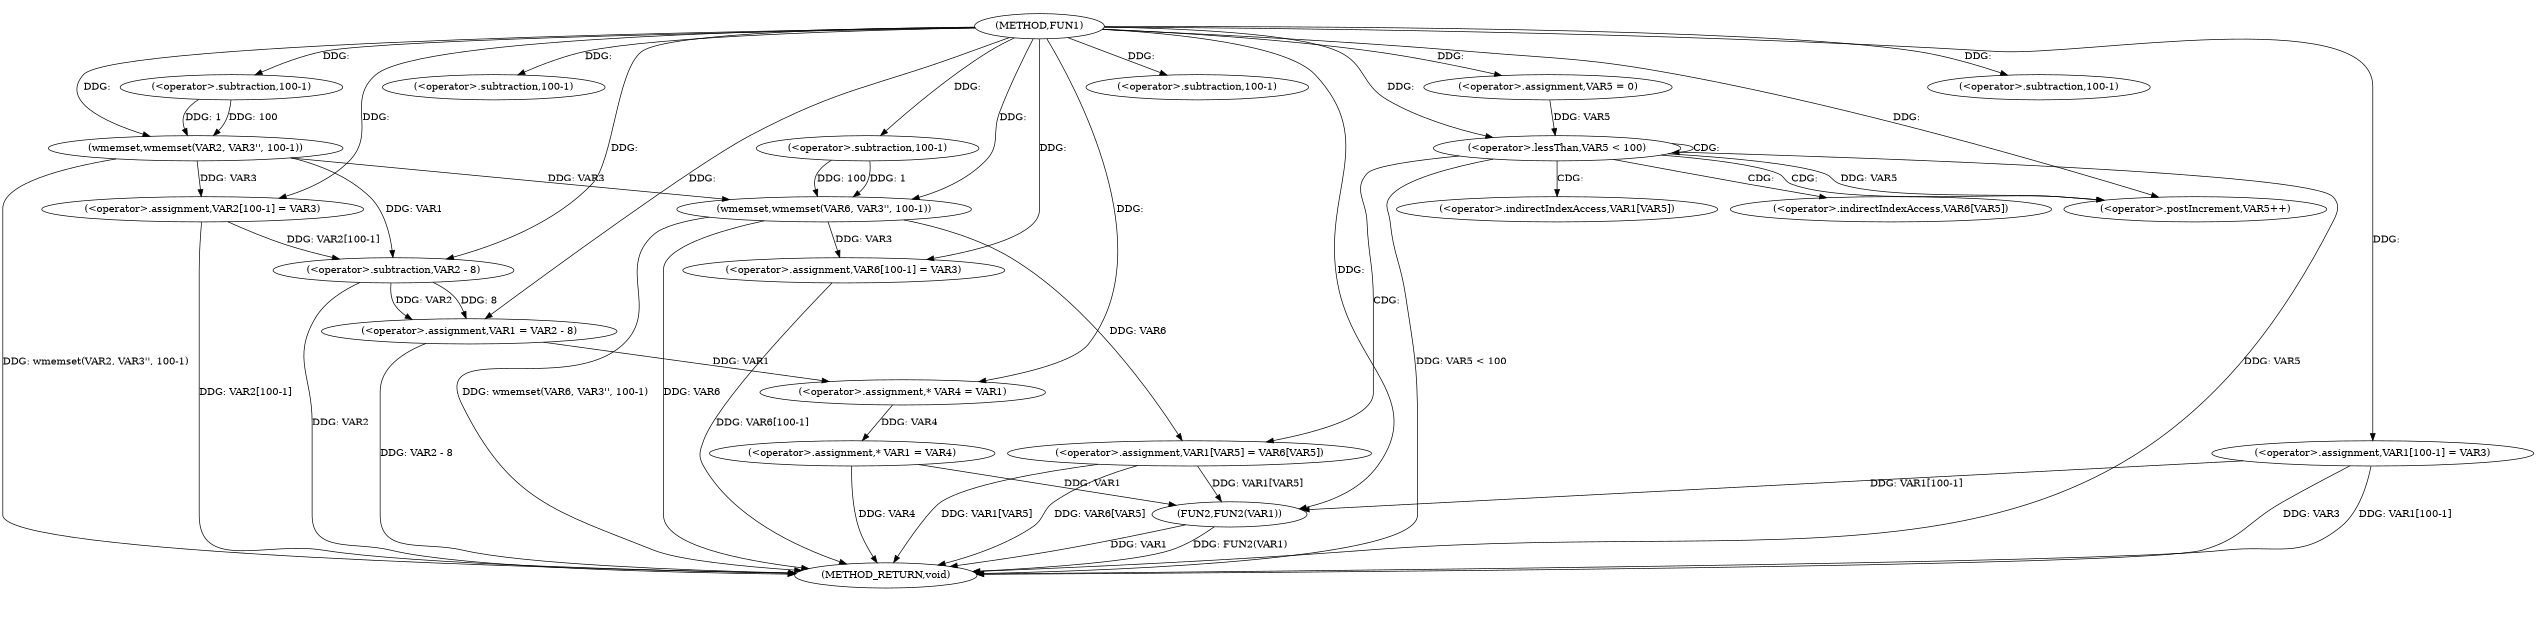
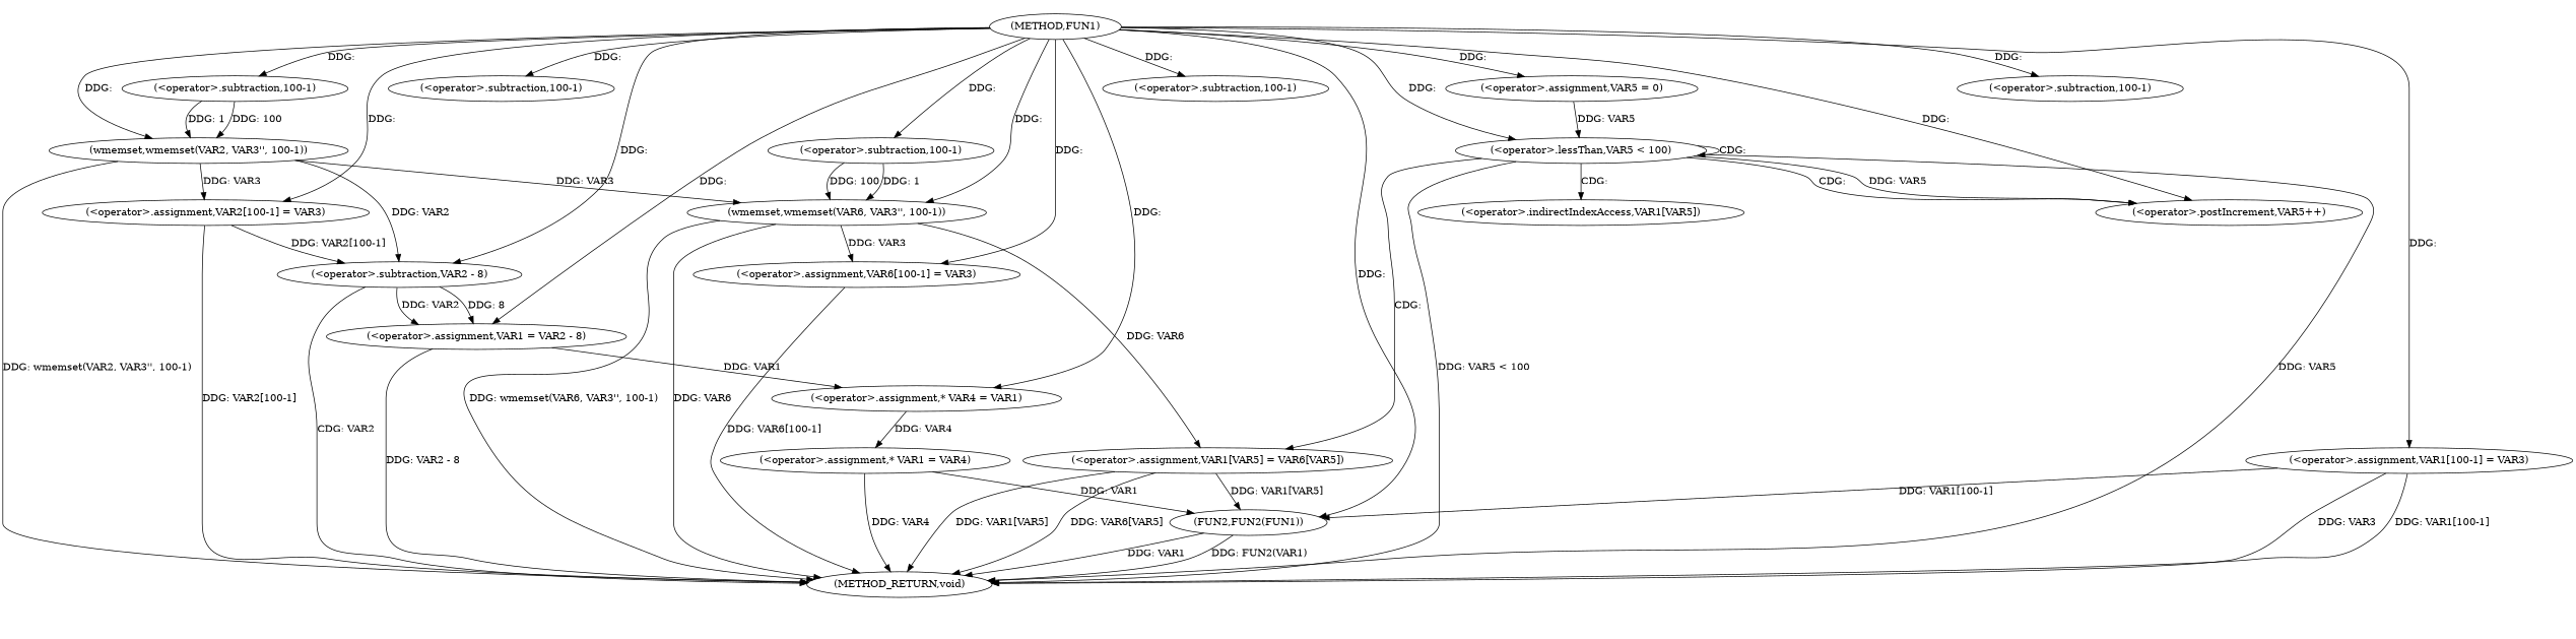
  digraph {
    n1 [label="(METHOD,FUN1)"]
    n2 [label="(wmemset,wmemset(VAR2, VAR3'', 100-1))"]
    n3 [label="(<operator>.subtraction,100-1)"]
    n4 [label="(<operator>.assignment,VAR2[100-1] = VAR3)"]
    n5 [label="(<operator>.subtraction,100-1)"]
    n6 [label="(<operator>.assignment,VAR1 = VAR2 - 8)"]
    n7 [label="(<operator>.subtraction,VAR2 - 8)"]
    n8 [label="(<operator>.assignment,* VAR4 = VAR1)"]
    n9 [label="(wmemset,wmemset(VAR6, VAR3'', 100-1))"]
    n10 [label="(<operator>.subtraction,100-1)"]
    n11 [label="(<operator>.assignment,VAR6[100-1] = VAR3)"]
    n12 [label="(<operator>.subtraction,100-1)"]
    n13 [label="(<operator>.assignment,VAR5 = 0)"]
    n14 [label="(<operator>.lessThan,VAR5 < 100)"]
    n15 [label="(<operator>.postIncrement,VAR5++)"]
    n16 [label="(<operator>.assignment,VAR1[100-1] = VAR3)"]
    n17 [label="(<operator>.subtraction,100-1)"]
-   n18 [label="(FUN2,FUN2(VAR1))"]
+   n18 [label="(FUN2,FUN2(FUN1))"]
    n19 [label="(METHOD_RETURN,void)"]
    n20 [label="(<operator>.assignment,* VAR1 = VAR4)"]
    n21 [label="(<operator>.assignment,VAR1[VAR5] = VAR6[VAR5])"]
    n22 [label="(<operator>.indirectIndexAccess,VAR1[VAR5])"]
-   n23 [label="(<operator>.indirectIndexAccess,VAR6[VAR5])"]
    n1 -> n2 [label="DDG: "]
    n1 -> n3 [label="DDG: "]
    n1 -> n4 [label="DDG: "]
    n1 -> n5 [label="DDG: "]
    n1 -> n6 [label="DDG: "]
    n1 -> n7 [label="DDG: "]
    n1 -> n8 [label="DDG: "]
    n1 -> n9 [label="DDG: "]
    n1 -> n10 [label="DDG: "]
    n1 -> n11 [label="DDG: "]
    n1 -> n12 [label="DDG: "]
    n1 -> n13 [label="DDG: "]
    n1 -> n14 [label="DDG: "]
    n1 -> n15 [label="DDG: "]
    n1 -> n16 [label="DDG: "]
    n1 -> n17 [label="DDG: "]
    n1 -> n18 [label="DDG: "]
    n2 -> n4 [label="DDG: VAR3"]
-   n2 -> n7 [label="DDG: VAR1"]
+   n2 -> n7 [label="DDG: VAR2"]
    n2 -> n9 [label="DDG: VAR3"]
    n2 -> n19 [label="DDG: wmemset(VAR2, VAR3'', 100-1)"]
    n3 -> n2 [label="DDG: 100"]
    n3 -> n2 [label="DDG: 1"]
    n4 -> n7 [label="DDG: VAR2[100-1]"]
    n4 -> n19 [label="DDG: VAR2[100-1]"]
    n6 -> n8 [label="DDG: VAR1"]
    n6 -> n19 [label="DDG: VAR2 - 8"]
    n7 -> n6 [label="DDG: VAR2"]
    n7 -> n6 [label="DDG: 8"]
-   n7 -> n19 [label="DDG: VAR2"]
+   n7 -> n19 [label="CDG: VAR2"]
    n8 -> n20 [label="DDG: VAR4"]
    n9 -> n11 [label="DDG: VAR3"]
    n9 -> n19 [label="DDG: wmemset(VAR6, VAR3'', 100-1)"]
    n9 -> n19 [label="DDG: VAR6"]
    n9 -> n21 [label="DDG: VAR6"]
    n10 -> n9 [label="DDG: 100"]
    n10 -> n9 [label="DDG: 1"]
    n11 -> n19 [label="DDG: VAR6[100-1]"]
    n13 -> n14 [label="DDG: VAR5"]
    n14 -> n14 [label="CDG: "]
    n14 -> n15 [label="DDG: VAR5"]
    n14 -> n15 [label="CDG: "]
    n14 -> n19 [label="DDG: VAR5 < 100"]
    n14 -> n19 [label="DDG: VAR5"]
    n14 -> n21 [label="CDG: "]
    n14 -> n22 [label="CDG: "]
-   n14 -> n23 [label="CDG: "]
    n16 -> n18 [label="DDG: VAR1[100-1]"]
    n16 -> n19 [label="DDG: VAR3"]
    n16 -> n19 [label="DDG: VAR1[100-1]"]
    n18 -> n19 [label="DDG: VAR1"]
    n18 -> n19 [label="DDG: FUN2(VAR1)"]
    n20 -> n18 [label="DDG: VAR1"]
    n20 -> n19 [label="DDG: VAR4"]
    n21 -> n18 [label="DDG: VAR1[VAR5]"]
    n21 -> n19 [label="DDG: VAR1[VAR5]"]
    n21 -> n19 [label="DDG: VAR6[VAR5]"]
  }
